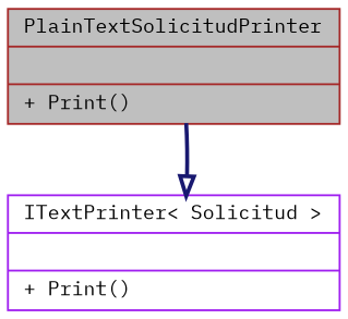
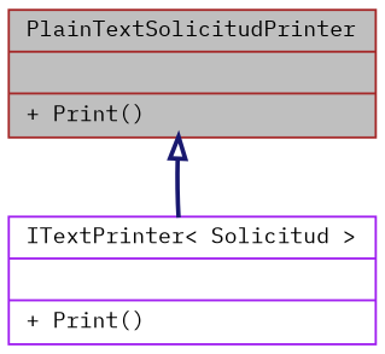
  digraph {
    fontname="IBM Plex Mono"
    node [fontname="IBM Plex Mono" fontsize=10 shape=record style=filled]
    n1 [color=brown fillcolor=grey75 fontcolor=black height=0.2 label="{PlainTextSolicitudPrinter\n||+ Print()\l}" width=0.4]
    n2 [color=purple fillcolor=white height=0.2 label="{ITextPrinter\< Solicitud \>\n||+ Print()\l}" width=0.4]
-   n2 -> n1 [arrowtail=onormal color=midnightblue dir=back fontname="IBM Plex Mono" fontsize=10 labelfontname=Helvetica labelfontsize=10 style=bold]
+   n1 -> n2 [arrowtail=onormal color=midnightblue dir=back fontname="IBM Plex Mono" fontsize=10 labelfontname=Helvetica labelfontsize=10 style=bold]
  }
